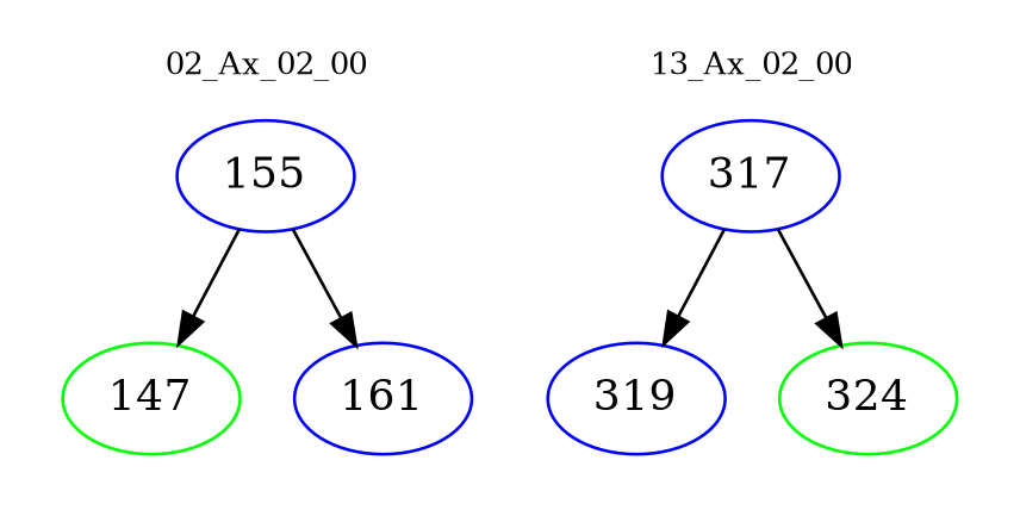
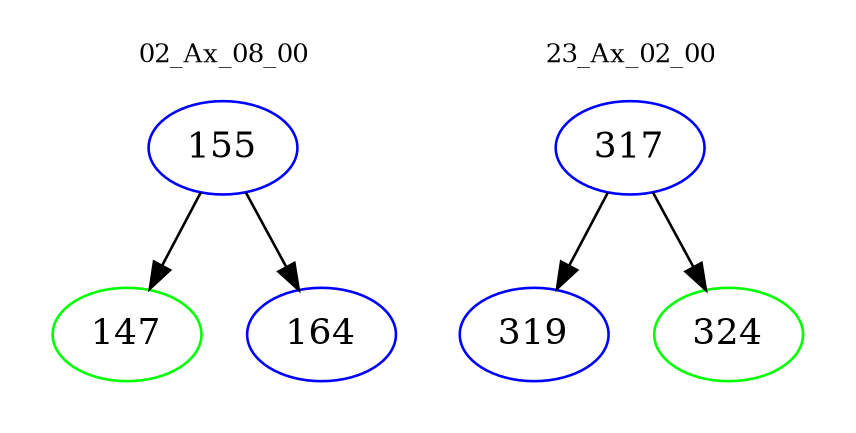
  digraph {
    node [color=blue]
    edge [color=black]
    n1 [label=155]
    n2 [color=green label=147]
-   n3 [label=161]
+   n3 [label=164]
    n4 [label=317]
    n5 [label=319]
    n6 [color=green label=324]
    subgraph cluster_1 {
      color=white
      fontsize=10
-     label="02_Ax_02_00"
+     label="02_Ax_08_00"
      n1
      n2
      n3
    }
    subgraph cluster_2 {
      color=white
      fontsize=10
-     label="13_Ax_02_00"
+     label="23_Ax_02_00"
      n4
      n5
      n6
    }
    n1 -> n2
    n1 -> n3
    n4 -> n5
    n4 -> n6
  }
